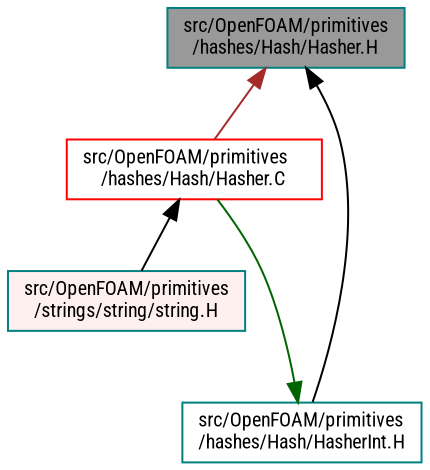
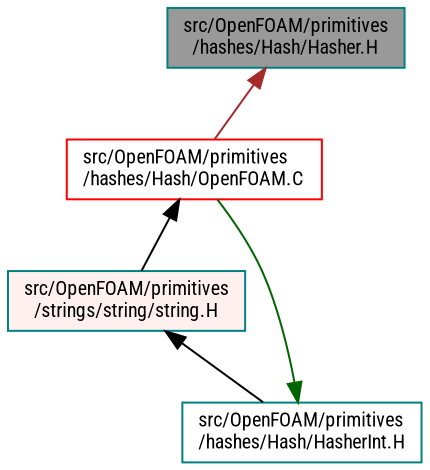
  digraph {
    fontname="Roboto Condensed"
    node [color=teal fillcolor=white fontname="Roboto Condensed" fontsize=10 shape=box style=filled]
    edge [color=black dir=back fontname="Roboto Condensed" fontsize=10 labelfontname=Helvetica labelfontsize=10 style=solid]
    n1 [fillcolor=grey60 fontcolor=black height=0.2 label="src/OpenFOAM/primitives\l/hashes/Hash/Hasher.H" width=0.4]
-   n2 [color=red height=0.2 label="src/OpenFOAM/primitives\l/hashes/Hash/Hasher.C" width=0.4]
+   n2 [color=red height=0.2 label="src/OpenFOAM/primitives\l/hashes/Hash/OpenFOAM.C" width=0.4]
    n3 [height=0.2 label="src/OpenFOAM/primitives\l/hashes/Hash/HasherInt.H" width=0.4]
    n4 [fillcolor="#FFF0F0" height=0.2 label="src/OpenFOAM/primitives\l/strings/string/string.H" width=0.4]
    n1 -> n2 [color=brown]
-   n1 -> n3
+   n4 -> n3
    n2 -> n4
    n3 -> n2 [color=darkgreen]
  }
